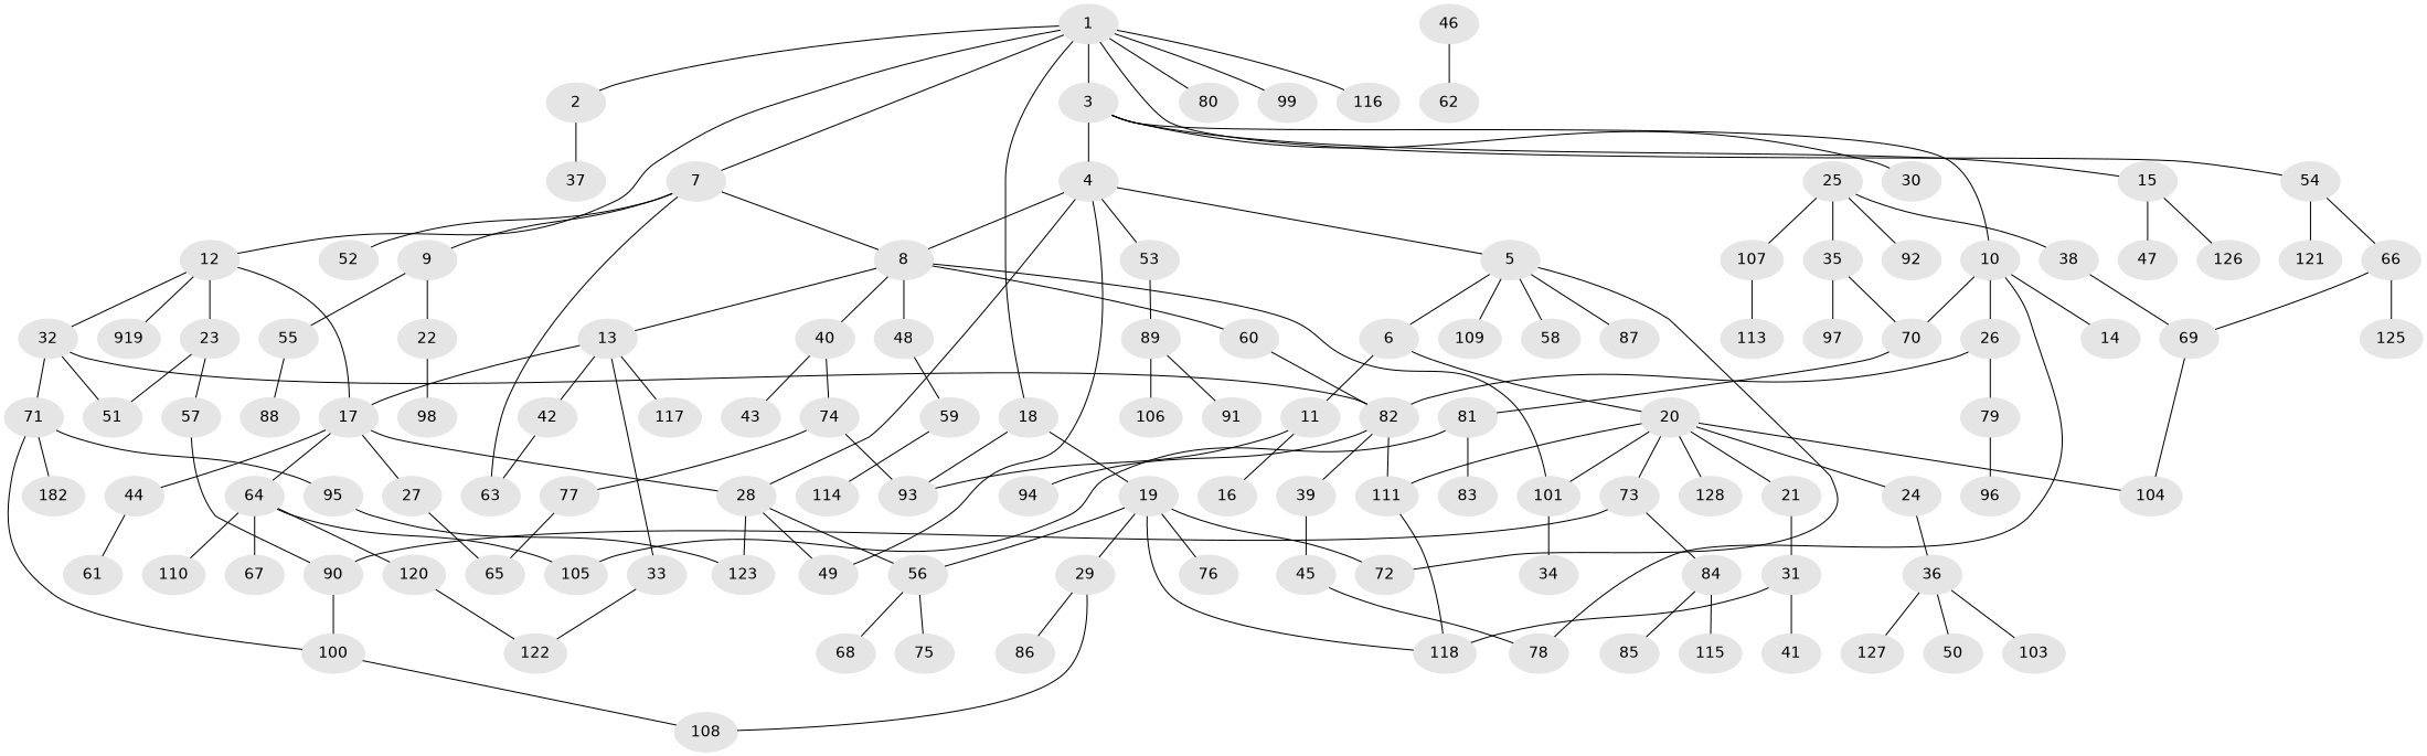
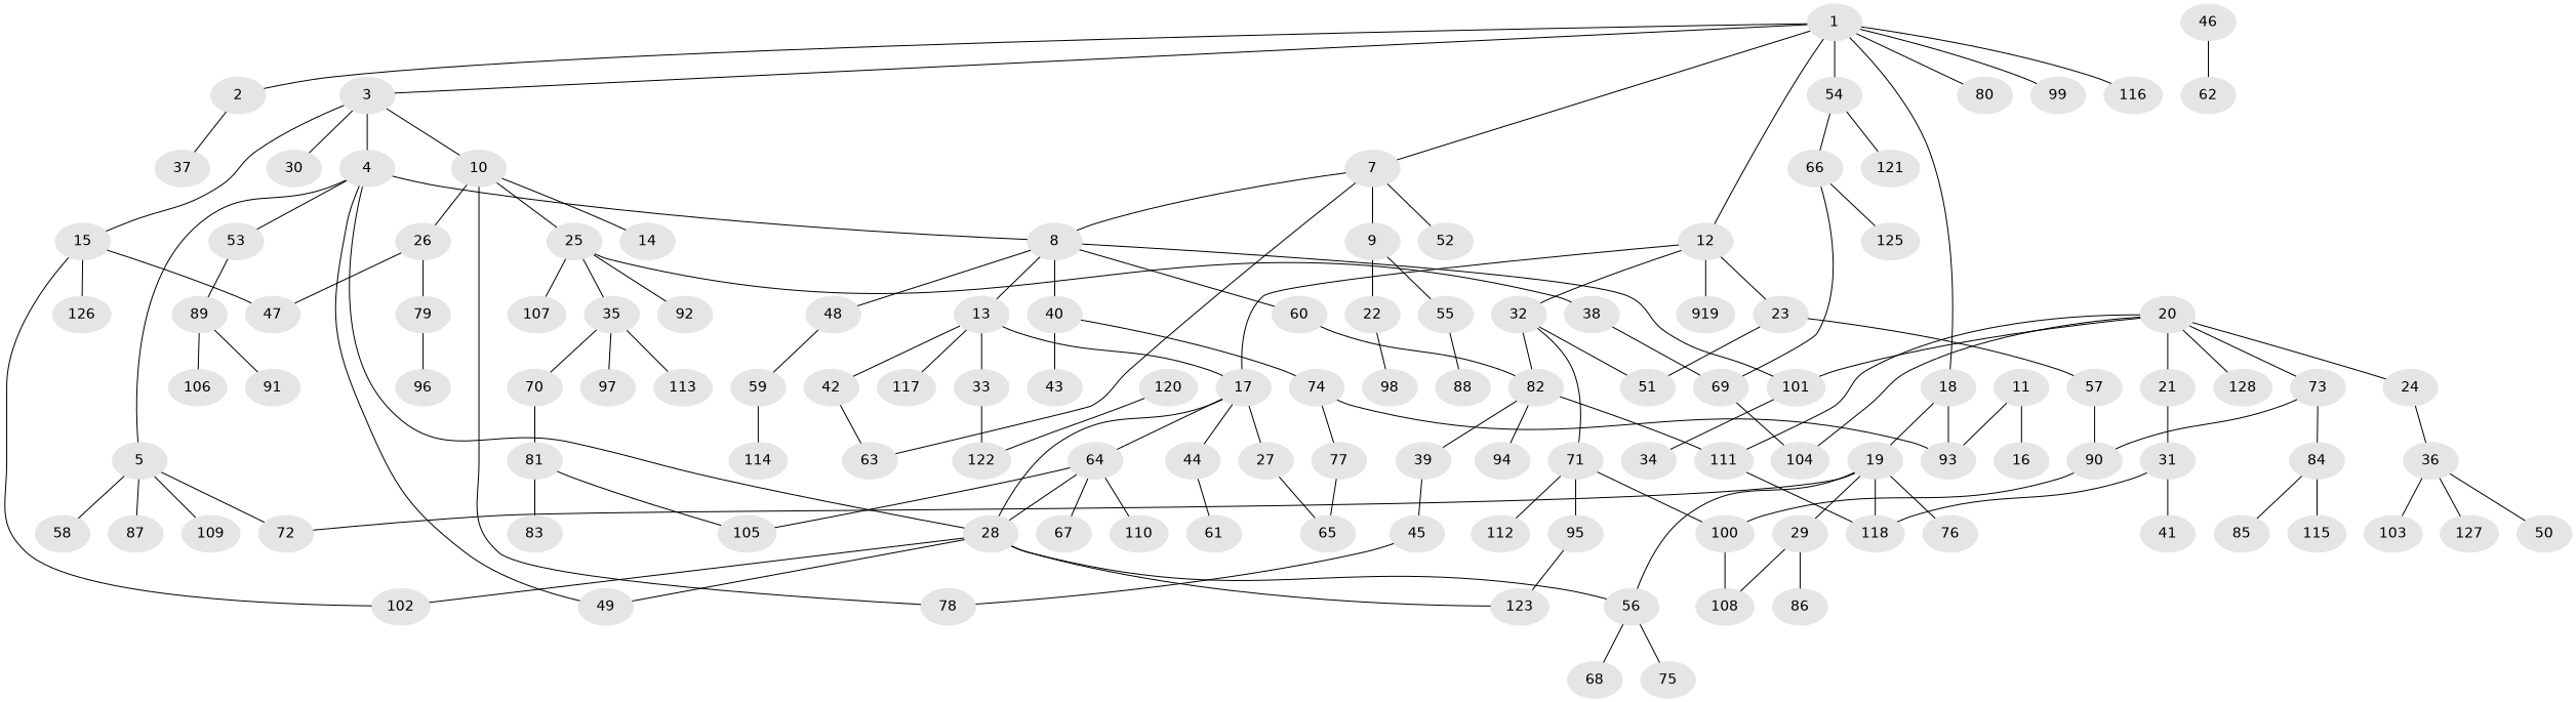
  graph {
    fontname="DejaVu Sans"
    node [color=gray90 fontname="DejaVu Sans" style=filled]
    edge [fontname="DejaVu Sans"]
    1
    2
    3
    7
    12
    18
    54
    80
    99
    116
    37
    4
    10
    15
    30
    8
    9
    52
    63
    17
    23
    32
    n23 [label=919]
    93
    19
    66
    121
    5
    28
    49
    53
    14
    25
    26
    78
    47
+   102
    126
-   6
    58
    72
    87
    109
    13
    40
    48
    60
    101
    56
    123
    89
    11
    20
    16
    21
    24
    73
    104
    111
    n60 [label=128]
    22
    55
    33
    42
    117
    43
    74
    59
    82
    34
    98
    88
    35
    38
    92
    107
    79
    27
    44
    64
    51
    57
    71
    122
    46
    62
    65
    61
    67
    105
    110
    120
    29
    76
    118
    86
    108
    68
    75
    31
    36
    90
    84
    41
    50
    103
    127
    70
    97
    69
    113
    96
    95
    100
-   112 [label=182]
+   112
    39
    94
    45
    81
    77
    114
    91
    106
    125
    83
    85
    115
    1 -- 2
    1 -- 3
    1 -- 7
    1 -- 12
    1 -- 18
    1 -- 54
    1 -- 80
    1 -- 99
    1 -- 116
    2 -- 37
    3 -- 4
    3 -- 10
    3 -- 15
    3 -- 30
    7 -- 8
    7 -- 9
    7 -- 52
    7 -- 63
    12 -- 17
    12 -- 23
    12 -- 32
    12 -- n23
    18 -- 93
    18 -- 19
    54 -- 66
    54 -- 121
    4 -- 8
    4 -- 5
    4 -- 28
    4 -- 49
    4 -- 53
    10 -- 14
-   10 -- 70
+   10 -- 25
    10 -- 26
    10 -- 78
    15 -- 47
+   15 -- 102
    15 -- 126
    8 -- 13
    8 -- 40
    8 -- 48
    8 -- 60
    8 -- 101
    9 -- 22
    9 -- 55
    17 -- 28
    17 -- 27
    17 -- 44
    17 -- 64
    23 -- 51
    23 -- 57
    32 -- 82
    32 -- 51
    32 -- 71
    19 -- 72
    19 -- 56
    19 -- 29
    19 -- 76
    19 -- 118
    66 -- 69
    66 -- 125
-   5 -- 6
    5 -- 58
    5 -- 72
    5 -- 87
    5 -- 109
    28 -- 49
+   28 -- 102
    28 -- 56
    28 -- 123
    53 -- 89
    25 -- 35
    25 -- 38
    25 -- 92
    25 -- 107
-   26 -- 82
+   26 -- 47
    26 -- 79
-   6 -- 11
-   6 -- 20
    13 -- 17
    13 -- 33
    13 -- 42
    13 -- 117
    40 -- 43
    40 -- 74
    48 -- 59
    60 -- 82
    101 -- 34
    56 -- 68
    56 -- 75
    89 -- 91
    89 -- 106
    11 -- 93
    11 -- 16
    20 -- 101
    20 -- 21
    20 -- 24
    20 -- 73
    20 -- 104
    20 -- 111
    20 -- n60
    21 -- 31
    24 -- 36
    73 -- 90
    73 -- 84
    111 -- 118
    22 -- 98
    55 -- 88
    33 -- 122
    42 -- 63
    74 -- 93
    74 -- 77
    59 -- 114
    82 -- 111
    82 -- 39
    82 -- 94
    35 -- 70
    35 -- 97
    38 -- 69
-   107 -- 113
+   35 -- 113
    79 -- 96
    27 -- 65
    44 -- 61
    64 -- 67
    64 -- 105
    64 -- 110
-   64 -- 120
+   64 -- 28
    57 -- 90
    71 -- 95
    71 -- 100
    71 -- 112
    46 -- 62
    120 -- 122
    29 -- 86
    29 -- 108
    31 -- 118
    31 -- 41
    36 -- 50
    36 -- 103
    36 -- 127
    90 -- 100
    84 -- 85
    84 -- 115
    70 -- 81
    69 -- 104
    95 -- 123
    100 -- 108
    39 -- 45
    45 -- 78
    81 -- 105
    81 -- 83
    77 -- 65
  }
